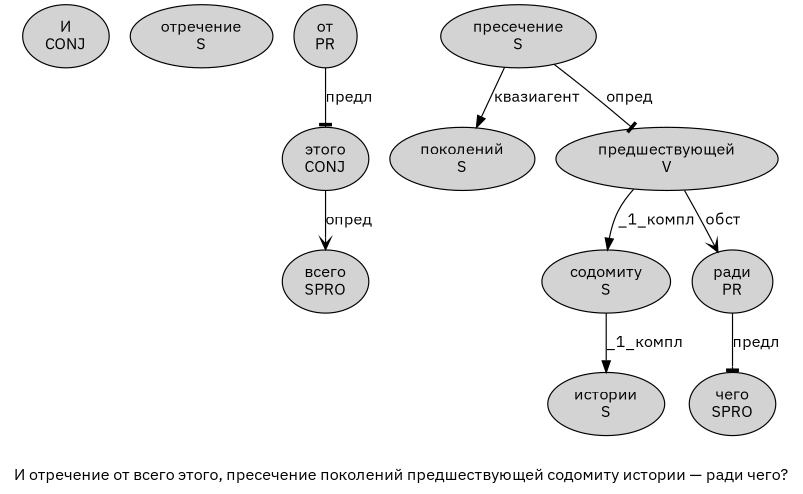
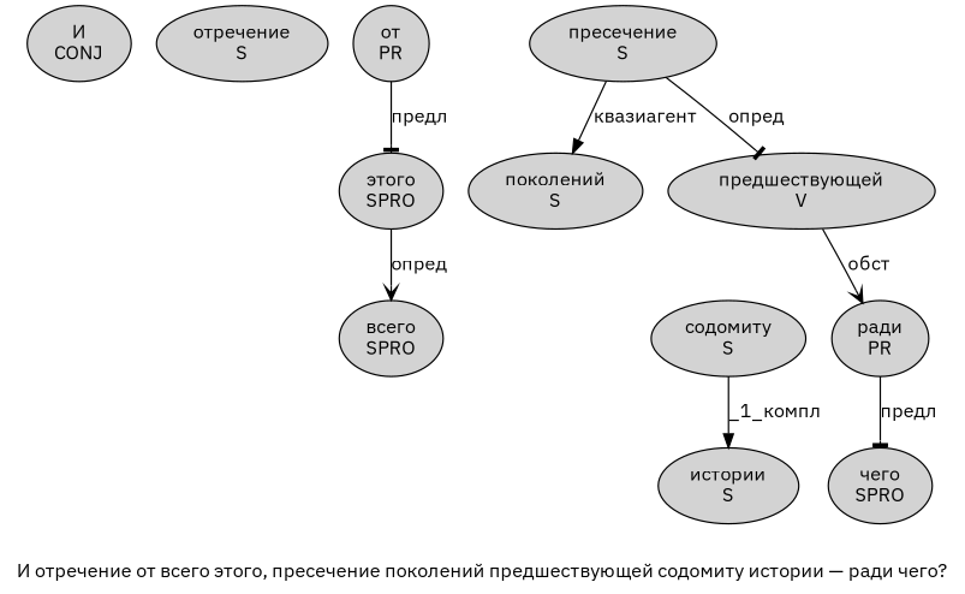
  digraph {
    fontname="IBM Plex Sans"
    label="И отречение от всего этого, пресечение поколений предшествующей содомиту истории — ради чего?"
    node [fillcolor=lightgray fontname="IBM Plex Sans" penwidth=1 shape=ellipse style=filled]
    edge [arrowhead=tee fontname="IBM Plex Sans"]
    n1 [label="И\nCONJ"]
    n2 [label="отречение\nS"]
    n3 [label="от\nPR"]
-   n4 [label="этого\nCONJ"]
+   n4 [label="этого\nSPRO"]
    n5 [label="всего\nSPRO"]
    n6 [label="пресечение\nS"]
    n7 [label="поколений\nS"]
    n8 [label="предшествующей\nV"]
    n9 [label="содомиту\nS"]
    n10 [label="ради\nPR"]
    n11 [label="истории\nS"]
    n12 [label="чего\nSPRO"]
    n3 -> n4 [label="предл"]
    n4 -> n5 [arrowhead=vee label="опред"]
    n6 -> n7 [arrowhead=normal label="квазиагент"]
    n6 -> n8 [label="опред"]
-   n8 -> n9 [arrowhead=normal label="_1_компл"]
    n8 -> n10 [arrowhead=vee label="обст"]
    n9 -> n11 [arrowhead=normal label="_1_компл"]
    n10 -> n12 [label="предл"]
  }
